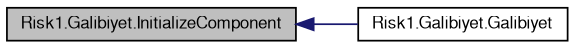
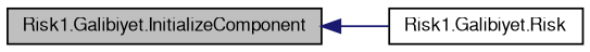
  digraph {
    rankdir=LR
    node [color=black fontname=FreeSans fontsize=10 shape=record]
    n1 [fillcolor=grey75 fontcolor=black height=0.2 label="Risk1.Galibiyet.InitializeComponent" style=filled width=0.4]
-   n2 [height=0.2 label="Risk1.Galibiyet.Galibiyet" width=0.4]
+   n2 [height=0.2 label="Risk1.Galibiyet.Risk" width=0.4]
    n1 -> n2 [color=midnightblue dir=back fontname=FreeSans fontsize=10 labelfontname=FreeSans labelfontsize=10 style=solid]
  }
